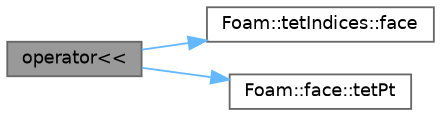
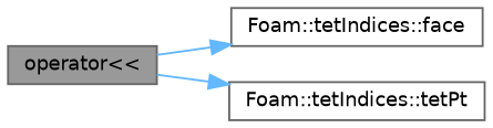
  digraph {
    fontname="DejaVu Sans"
    rankdir=LR
    node [color=grey40 fillcolor=white fontname="DejaVu Sans" fontsize=10 shape=box style=filled]
    edge [color=steelblue1 fontname="DejaVu Sans" fontsize=10 labelfontname=Helvetica labelfontsize=10 style=solid]
    n1 [color=gray40 fillcolor=grey60 fontcolor=black height=0.2 label="operator\<\<" width=0.4]
    n2 [height=0.2 label="Foam::tetIndices::face" width=0.4]
-   n3 [height=0.2 label="Foam::face::tetPt" width=0.4]
+   n3 [height=0.2 label="Foam::tetIndices::tetPt" width=0.4]
    n1 -> n2
    n1 -> n3
  }
